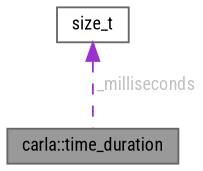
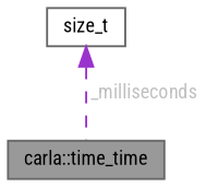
  digraph {
    fontname="Roboto Condensed"
    node [color=gray40 fontname="Roboto Condensed" fontsize=10 shape=box style=filled]
-   n1 [fillcolor=grey60 fontcolor=black height=0.2 label="carla::time_duration" width=0.4]
+   n1 [fillcolor=grey60 fontcolor=black height=0.2 label="carla::time_time" width=0.4]
    n2 [fillcolor=white height=0.2 label=size_t width=0.4]
    n2 -> n1 [color=darkorchid3 dir=back fontcolor=grey fontname="Roboto Condensed" fontsize=10 label=" _milliseconds" labelfontname=Helvetica labelfontsize=10 style=dashed]
  }
